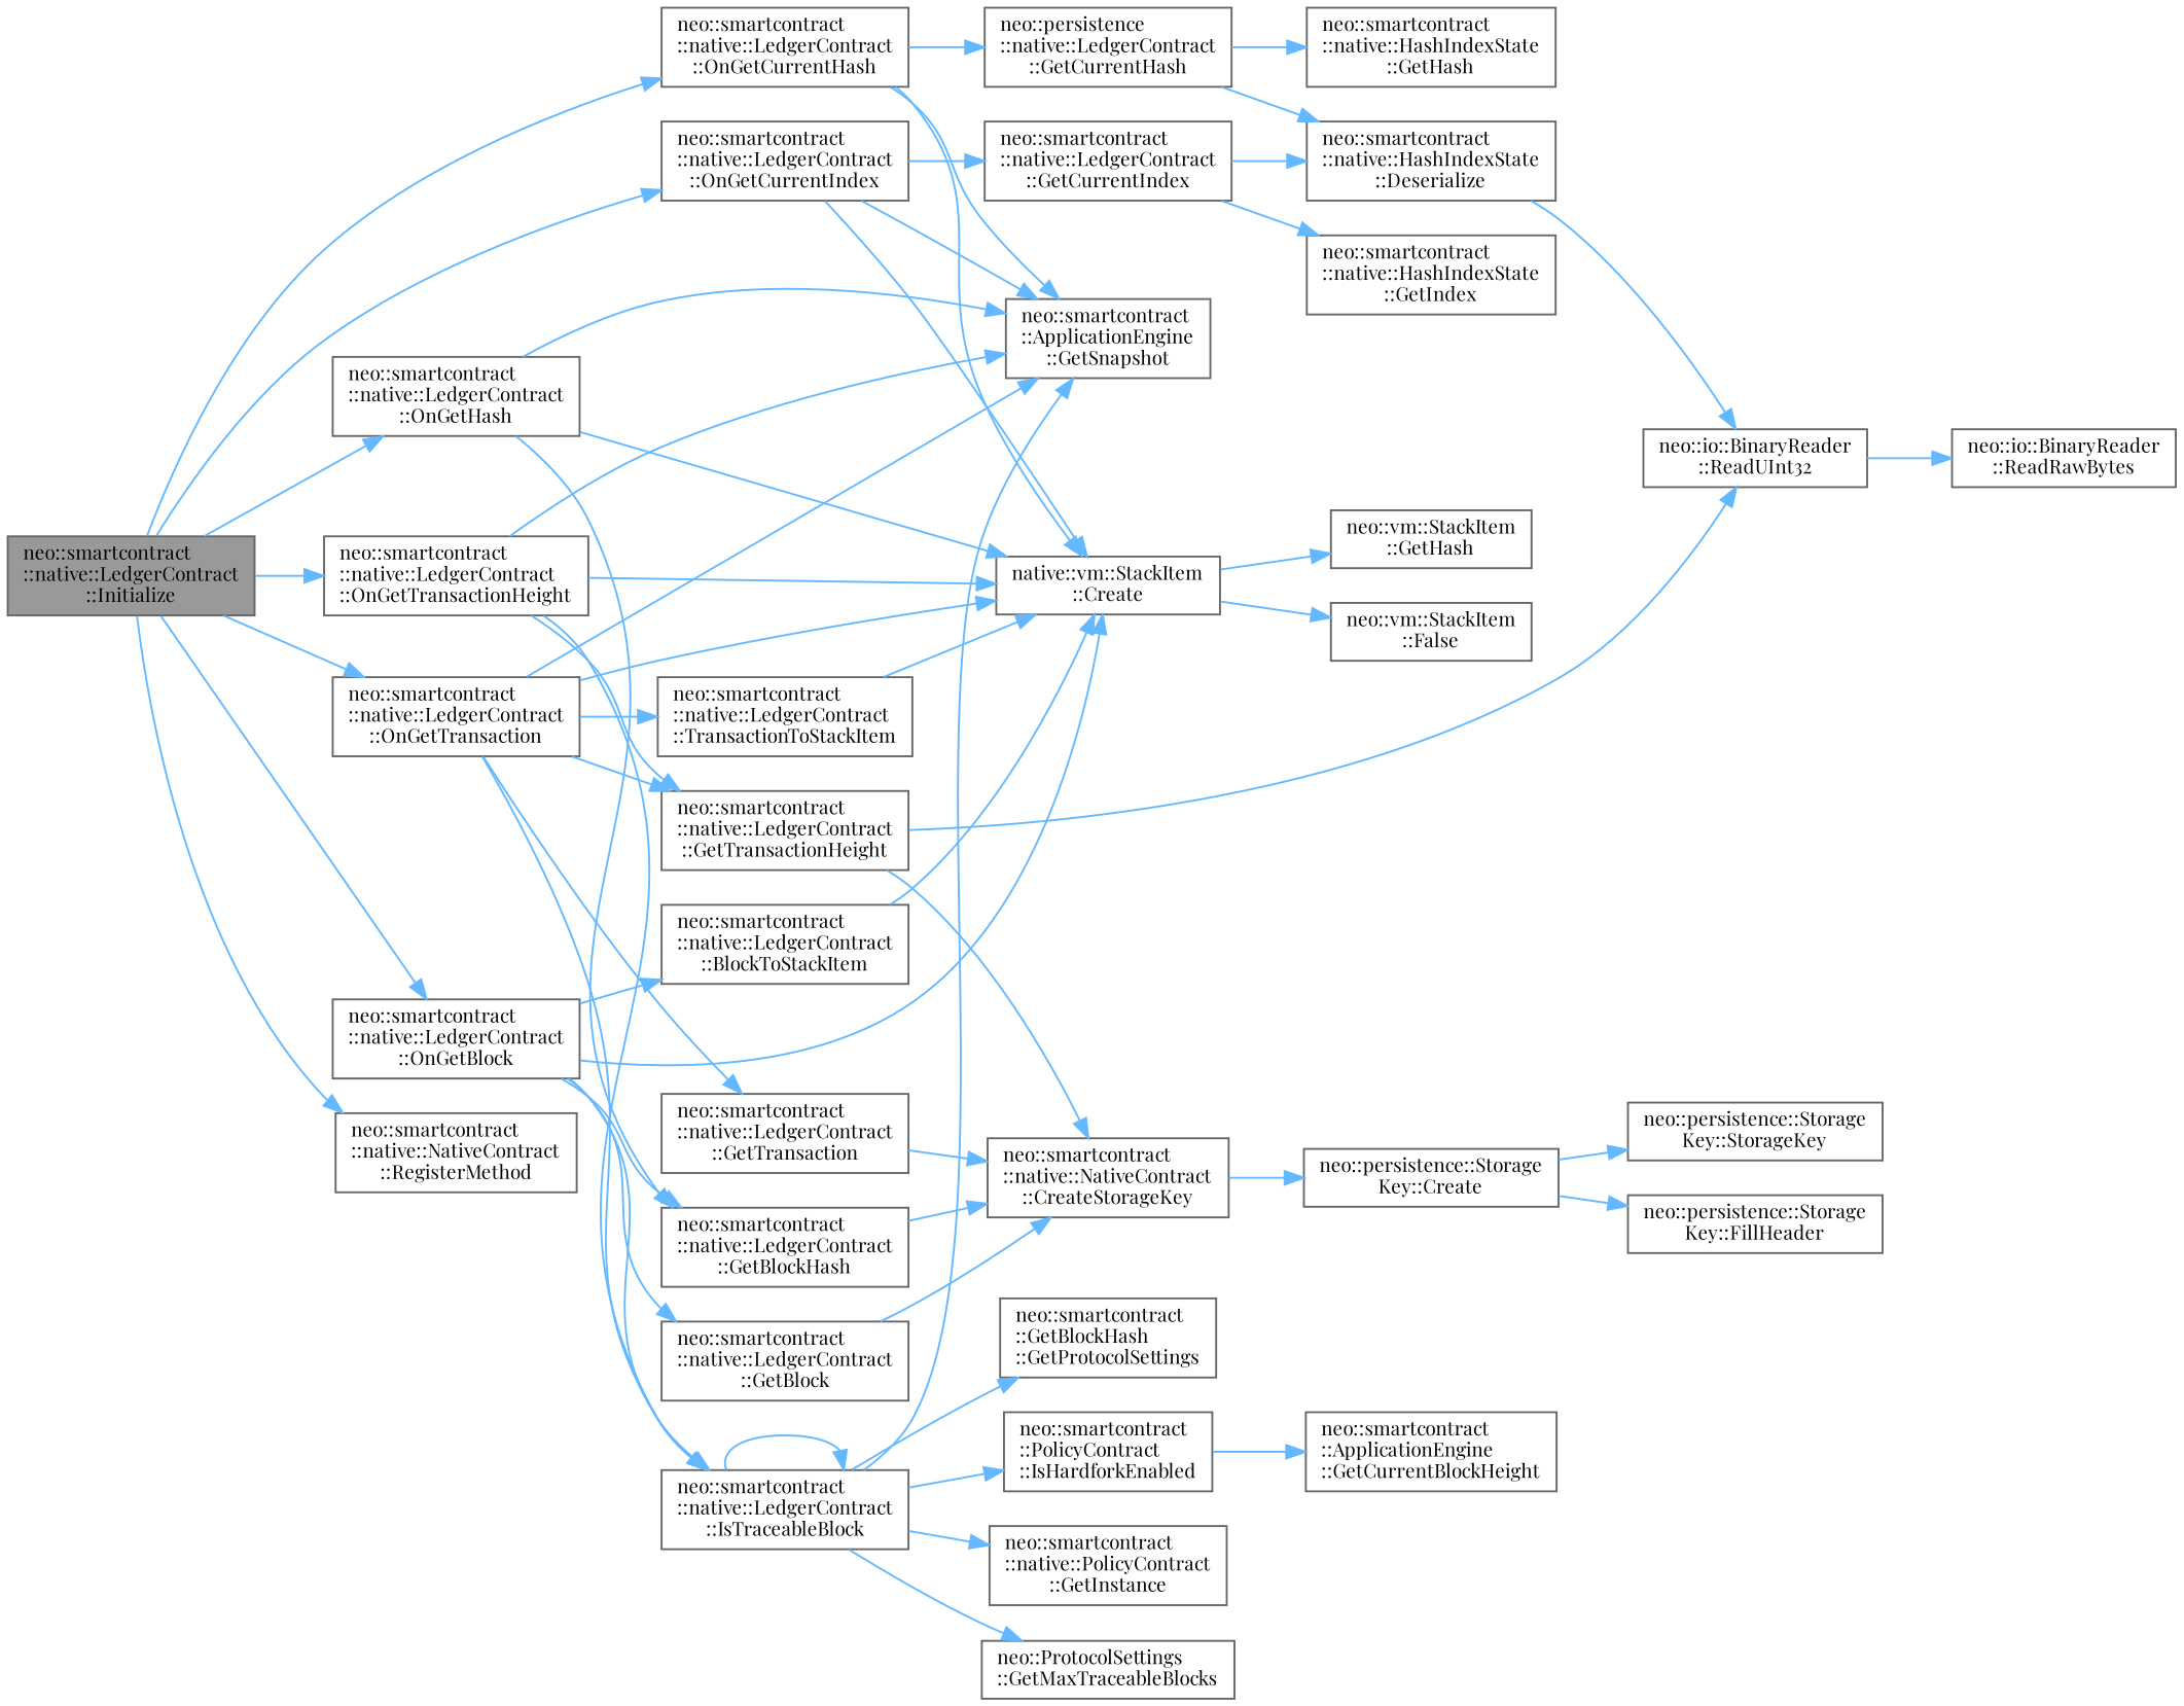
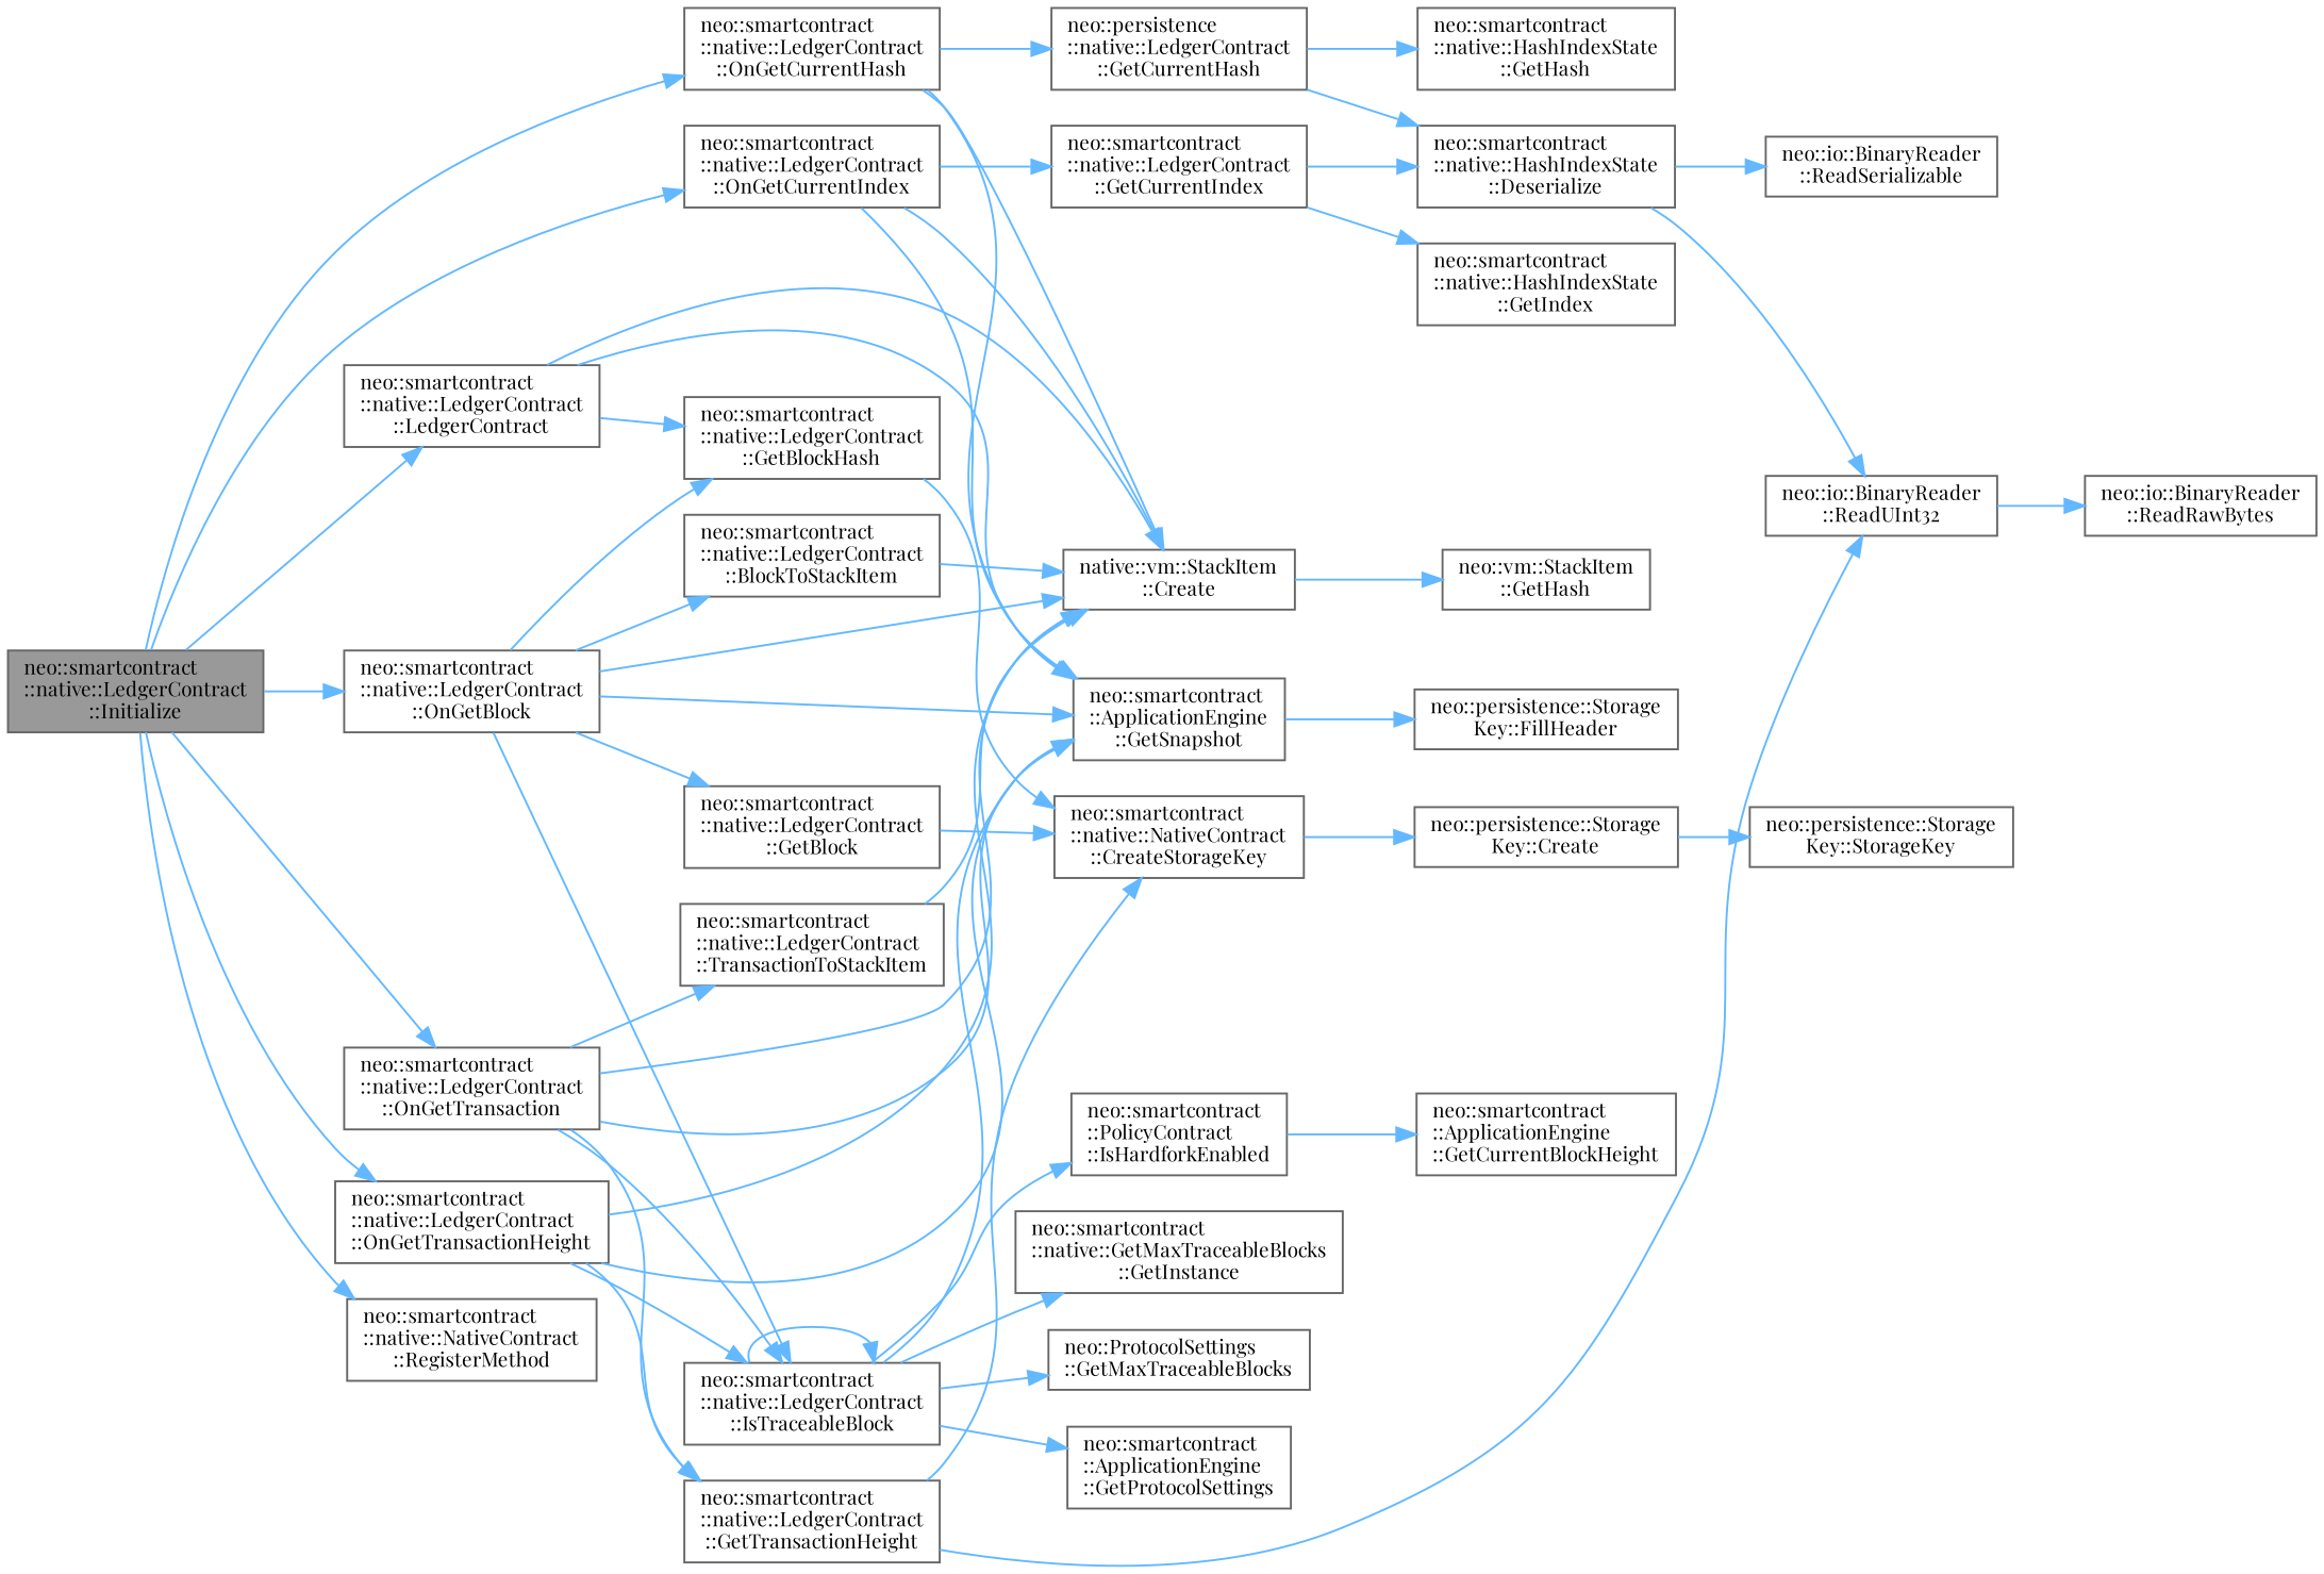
  digraph {
    fontname="Playfair Display"
    rankdir=LR
    node [color=grey40 fillcolor=white fontname="Playfair Display" fontsize=10 shape=box style=filled]
    edge [color=steelblue1 fontname="Playfair Display" fontsize=10 labelfontname=Helvetica labelfontsize=10 style=solid]
    n1 [color=gray40 fillcolor=grey60 fontcolor=black height=0.2 label="neo::smartcontract\l::native::LedgerContract\l::Initialize" width=0.4]
    n2 [height=0.2 label="neo::smartcontract\l::native::LedgerContract\l::OnGetBlock" width=0.4]
    n3 [height=0.2 label="neo::smartcontract\l::native::LedgerContract\l::OnGetCurrentHash" width=0.4]
    n4 [height=0.2 label="neo::smartcontract\l::native::LedgerContract\l::OnGetCurrentIndex" width=0.4]
-   n5 [height=0.2 label="neo::smartcontract\l::native::LedgerContract\l::OnGetHash" width=0.4]
+   n5 [height=0.2 label="neo::smartcontract\l::native::LedgerContract\l::LedgerContract" width=0.4]
    n6 [height=0.2 label="neo::smartcontract\l::native::LedgerContract\l::OnGetTransaction" width=0.4]
    n7 [height=0.2 label="neo::smartcontract\l::native::LedgerContract\l::OnGetTransactionHeight" width=0.4]
    n8 [height=0.2 label="neo::smartcontract\l::native::NativeContract\l::RegisterMethod" width=0.4]
    n9 [height=0.2 label="neo::smartcontract\l::native::LedgerContract\l::BlockToStackItem" width=0.4]
    n10 [height=0.2 label="native::vm::StackItem\l::Create" width=0.4]
    n11 [height=0.2 label="neo::smartcontract\l::native::LedgerContract\l::GetBlock" width=0.4]
    n12 [height=0.2 label="neo::smartcontract\l::native::LedgerContract\l::GetBlockHash" width=0.4]
    n13 [height=0.2 label="neo::smartcontract\l::ApplicationEngine\l::GetSnapshot" width=0.4]
    n14 [height=0.2 label="neo::smartcontract\l::native::LedgerContract\l::IsTraceableBlock" width=0.4]
    n15 [height=0.2 label="neo::persistence\l::native::LedgerContract\l::GetCurrentHash" width=0.4]
    n16 [height=0.2 label="neo::smartcontract\l::native::LedgerContract\l::GetCurrentIndex" width=0.4]
-   n17 [height=0.2 label="neo::smartcontract\l::native::LedgerContract\l::GetTransaction" width=0.4]
    n18 [height=0.2 label="neo::smartcontract\l::native::LedgerContract\l::GetTransactionHeight" width=0.4]
    n19 [height=0.2 label="neo::smartcontract\l::native::LedgerContract\l::TransactionToStackItem" width=0.4]
-   n20 [height=0.2 label="neo::vm::StackItem\l::False" width=0.4]
    n21 [height=0.2 label="neo::vm::StackItem\l::GetHash" width=0.4]
    n22 [height=0.2 label="neo::smartcontract\l::native::NativeContract\l::CreateStorageKey" width=0.4]
-   n23 [height=0.2 label="neo::smartcontract\l::native::PolicyContract\l::GetInstance" width=0.4]
+   n23 [height=0.2 label="neo::smartcontract\l::native::GetMaxTraceableBlocks\l::GetInstance" width=0.4]
    n24 [height=0.2 label="neo::ProtocolSettings\l::GetMaxTraceableBlocks" width=0.4]
-   n25 [height=0.2 label="neo::smartcontract\l::GetBlockHash\l::GetProtocolSettings" width=0.4]
+   n25 [height=0.2 label="neo::smartcontract\l::ApplicationEngine\l::GetProtocolSettings" width=0.4]
    n26 [height=0.2 label="neo::smartcontract\l::PolicyContract\l::IsHardforkEnabled" width=0.4]
    n27 [height=0.2 label="neo::persistence::Storage\lKey::Create" width=0.4]
    n28 [height=0.2 label="neo::persistence::Storage\lKey::FillHeader" width=0.4]
    n29 [height=0.2 label="neo::persistence::Storage\lKey::StorageKey" width=0.4]
    n30 [height=0.2 label="neo::smartcontract\l::ApplicationEngine\l::GetCurrentBlockHeight" width=0.4]
    n31 [height=0.2 label="neo::smartcontract\l::native::HashIndexState\l::Deserialize" width=0.4]
    n32 [height=0.2 label="neo::smartcontract\l::native::HashIndexState\l::GetHash" width=0.4]
+   n33 [height=0.2 label="neo::io::BinaryReader\l::ReadSerializable" width=0.4]
    n34 [height=0.2 label="neo::io::BinaryReader\l::ReadUInt32" width=0.4]
    n35 [height=0.2 label="neo::io::BinaryReader\l::ReadRawBytes" width=0.4]
    n36 [height=0.2 label="neo::smartcontract\l::native::HashIndexState\l::GetIndex" width=0.4]
    n1 -> n2
    n1 -> n3
    n1 -> n4
    n1 -> n5
    n1 -> n6
    n1 -> n7
    n1 -> n8
    n2 -> n9
    n2 -> n10
    n2 -> n11
    n2 -> n12
+   n2 -> n13
    n2 -> n14
    n3 -> n10
    n3 -> n13
    n3 -> n15
    n4 -> n10
    n4 -> n13
    n4 -> n16
    n5 -> n10
    n5 -> n12
    n5 -> n13
    n6 -> n10
    n6 -> n13
    n6 -> n14
-   n6 -> n17
    n6 -> n18
    n6 -> n19
    n7 -> n10
    n7 -> n13
    n7 -> n14
    n7 -> n18
    n9 -> n10
-   n10 -> n20
    n10 -> n21
    n11 -> n22
    n12 -> n22
    n14 -> n13
    n14 -> n14
    n14 -> n23
    n14 -> n24
    n14 -> n25
    n14 -> n26
    n15 -> n31
    n15 -> n32
    n16 -> n31
    n16 -> n36
-   n17 -> n22
    n18 -> n22
    n18 -> n34
    n19 -> n10
    n22 -> n27
    n26 -> n30
-   n27 -> n28
+   n13 -> n28
    n27 -> n29
+   n31 -> n33
    n31 -> n34
    n34 -> n35
  }
